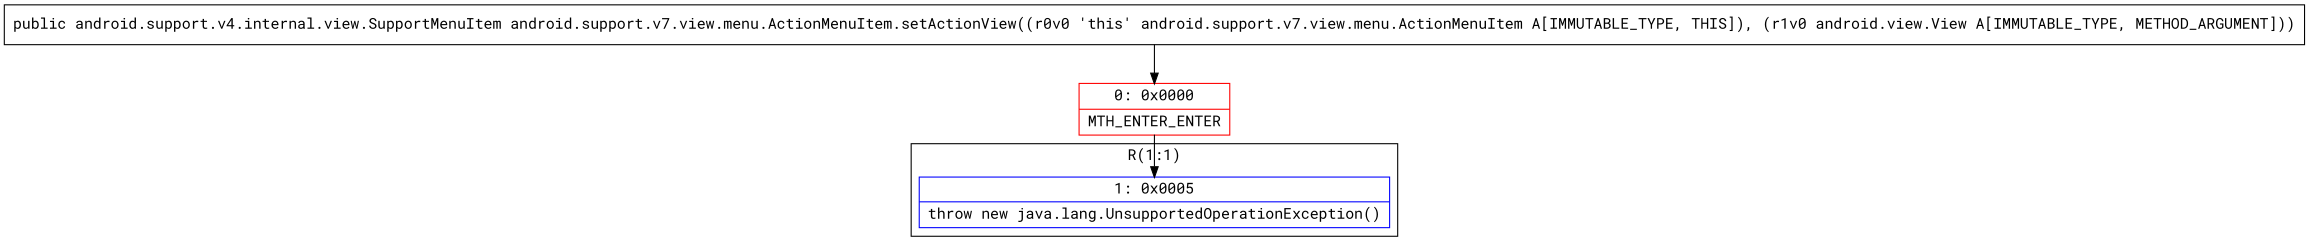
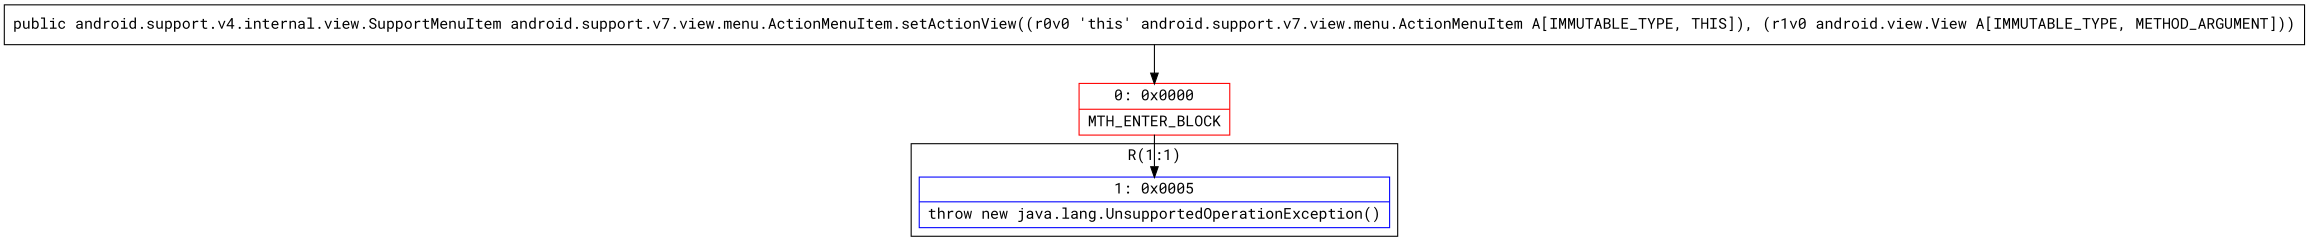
  digraph {
    fontname="Roboto Mono"
    node [shape=record fontname="Roboto Mono"]
    edge [fontname="Roboto Mono"]
    n1 [color=blue label="{1\:\ 0x0005|throw new java.lang.UnsupportedOperationException()\l}"]
-   n2 [color=red label="{0\:\ 0x0000|MTH_ENTER_ENTER\l}"]
+   n2 [color=red label="{0\:\ 0x0000|MTH_ENTER_BLOCK\l}"]
    n3 [label="{public android.support.v4.internal.view.SupportMenuItem android.support.v7.view.menu.ActionMenuItem.setActionView((r0v0 'this' android.support.v7.view.menu.ActionMenuItem A[IMMUTABLE_TYPE, THIS]), (r1v0 android.view.View A[IMMUTABLE_TYPE, METHOD_ARGUMENT])) }"]
    subgraph cluster_1 {
      label="R(1:1)"
      n1
    }
    n2 -> n1
    n3 -> n2
  }
